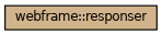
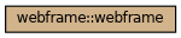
  digraph {
    rankdir=LR
-   n1 [color=black fillcolor=tan fontname=Helvetica fontsize=10 height=0.2 label="webframe::responser" shape=record style=filled width=0.4]
+   n1 [color=black fillcolor=tan fontname=Helvetica fontsize=10 height=0.2 label="webframe::webframe" shape=record style=filled width=0.4]
  }
